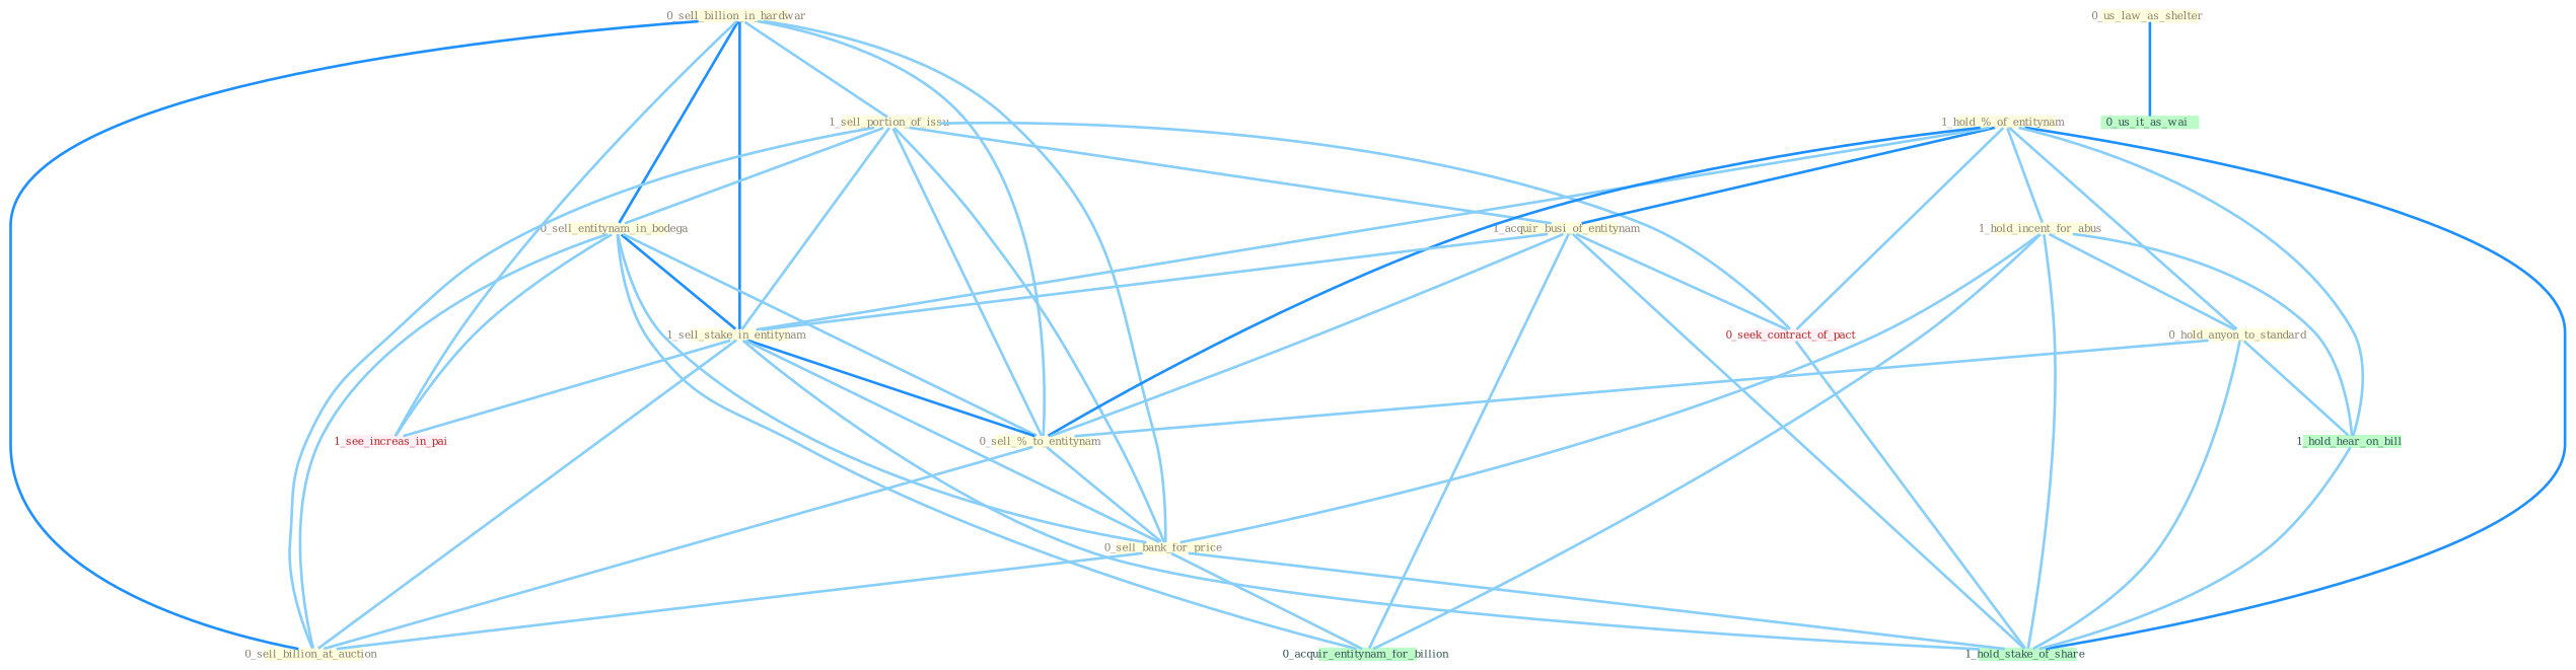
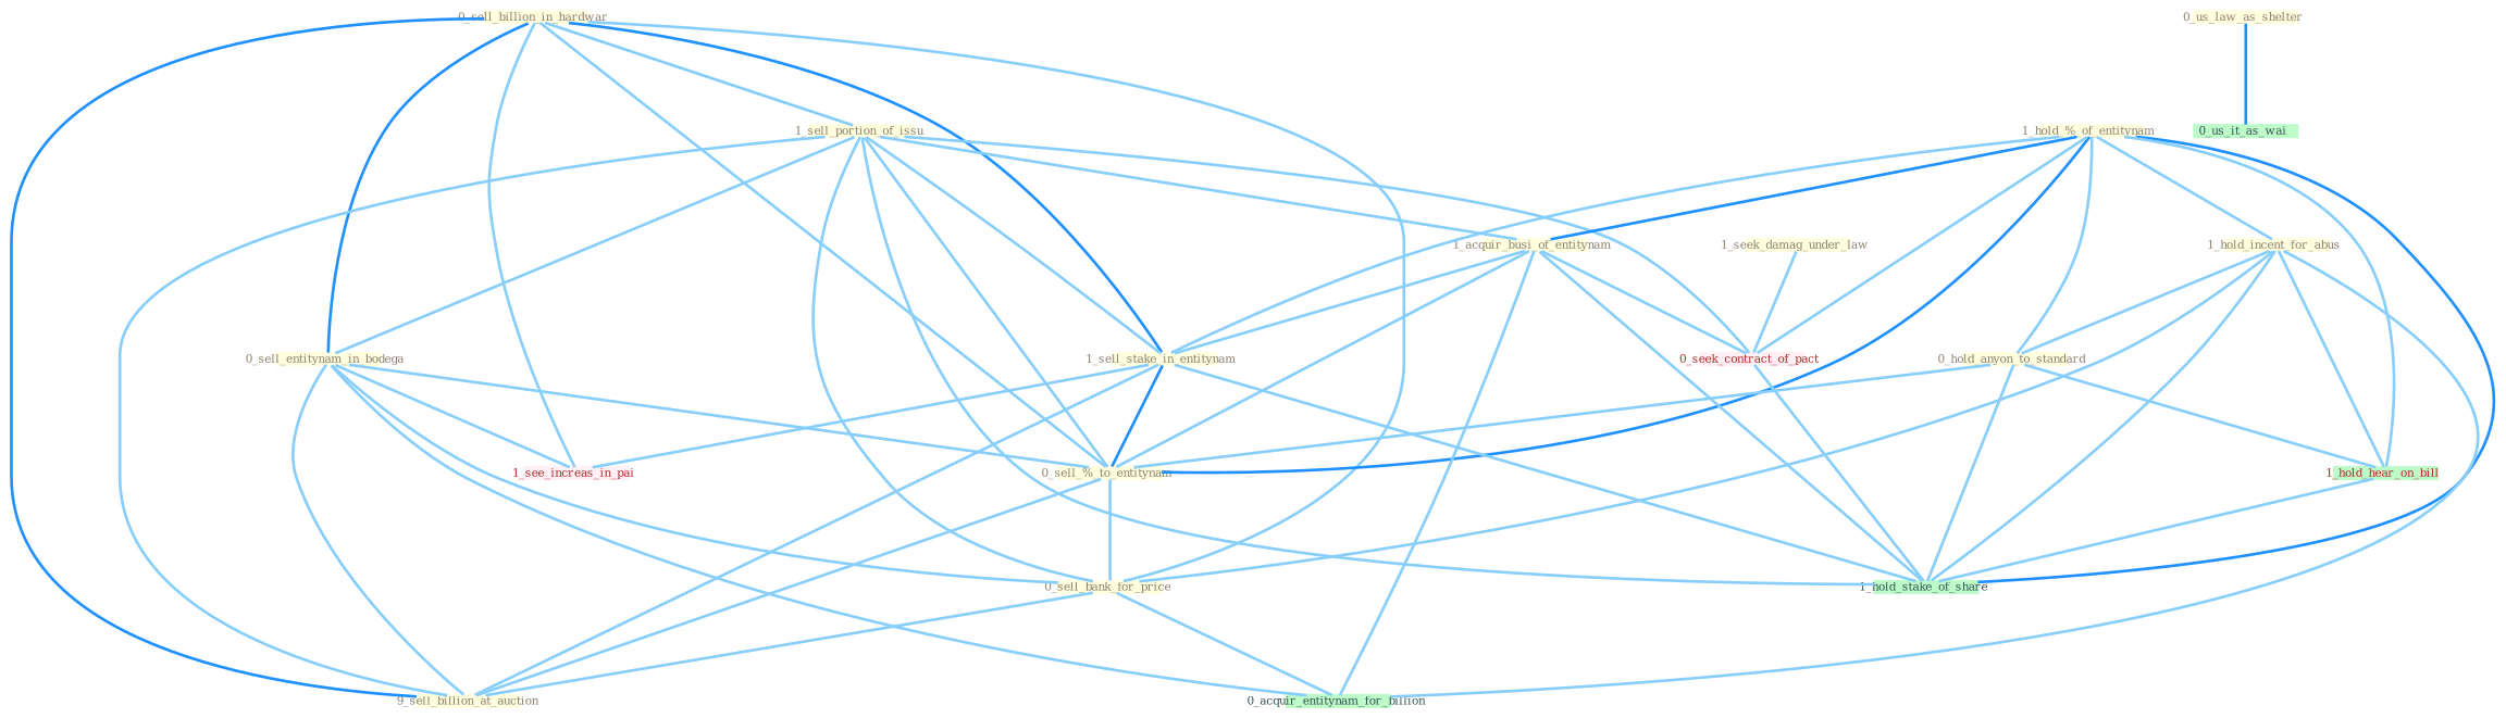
  graph {
    node [color="#ffffe0" fixedsize=true fontcolor="#8b7d6b" fontsize=4 shape=polygon style=filled]
    edge [color="#87cefa" w=1]
    "0_sell_billion_in_hardwar " [height=.06 width=.5]
    "1_sell_portion_of_issu " [height=.06 width=.5]
    "1_hold_%_of_entitynam " [height=.06 width=.5]
    "0_sell_entitynam_in_bodega " [height=.06 width=.5]
    "1_hold_incent_for_abus " [height=.06 width=.5]
    "0_hold_anyon_to_standard " [height=.06 width=.5]
    "0_us_law_as_shelter " [height=.06 width=.5]
    "1_acquir_busi_of_entitynam " [height=.06 width=.5]
+   "1_seek_damag_under_law " [height=.06 width=.5]
    "1_sell_stake_in_entitynam " [height=.06 width=.5]
    "0_sell_%_to_entitynam " [height=.06 width=.5]
    "0_sell_bank_for_price " [height=.06 width=.5]
-   "0_sell_billion_at_auction " [height=.06 width=.5]
+   "0_sell_billion_at_auction " [height=.06 width=.5 label="9_sell_billion_at_auction"]
    "0_seek_contract_of_pact " [color="#fff0f5" fontcolor="#b22222" height=.06 width=.5]
    "1_see_increas_in_pai " [color="#fff0f5" fontcolor="#b22222" height=.06 width=.5]
    "1_hold_stake_of_share " [color="#BDFCC9" fontcolor="#2f4f4f" height=.06 width=.5]
-   "1_hold_hear_on_bill " [color="#BDFCC9" fontcolor="#2f4f4f" height=.06 width=.5]
+   "1_hold_hear_on_bill " [color="#BDFCC9" fontcolor="#b22222" height=.06 width=.5]
    "0_acquir_entitynam_for_billion " [color="#BDFCC9" fontcolor="#2f4f4f" height=.06 width=.5]
    "0_us_it_as_wai " [color="#BDFCC9" fontcolor="#2f4f4f" height=.06 width=.5]
    subgraph sub_1 {
      "0_sell_billion_in_hardwar "
      "1_sell_portion_of_issu "
      "1_hold_%_of_entitynam "
      "0_sell_entitynam_in_bodega "
      "1_hold_incent_for_abus "
      "0_hold_anyon_to_standard "
      "0_us_law_as_shelter "
      "1_acquir_busi_of_entitynam "
+     "1_seek_damag_under_law "
      "1_sell_stake_in_entitynam "
      "0_sell_%_to_entitynam "
      "0_sell_bank_for_price "
      "0_sell_billion_at_auction "
    }
    subgraph sub_2 {
      "0_seek_contract_of_pact "
      "1_see_increas_in_pai "
    }
    "0_sell_billion_in_hardwar " -- "1_sell_portion_of_issu "
    "0_sell_billion_in_hardwar " -- "0_sell_entitynam_in_bodega " [color="#1e90ff" w=2]
    "0_sell_billion_in_hardwar " -- "1_sell_stake_in_entitynam " [color="#1e90ff" w=2]
    "0_sell_billion_in_hardwar " -- "0_sell_%_to_entitynam "
    "0_sell_billion_in_hardwar " -- "0_sell_bank_for_price "
    "0_sell_billion_in_hardwar " -- "0_sell_billion_at_auction " [color="#1e90ff" w=2]
    "0_sell_billion_in_hardwar " -- "1_see_increas_in_pai "
    "1_sell_portion_of_issu " -- "0_sell_entitynam_in_bodega "
    "1_sell_portion_of_issu " -- "1_acquir_busi_of_entitynam "
    "1_sell_portion_of_issu " -- "1_sell_stake_in_entitynam "
    "1_sell_portion_of_issu " -- "0_sell_%_to_entitynam "
    "1_sell_portion_of_issu " -- "0_sell_bank_for_price "
    "1_sell_portion_of_issu " -- "0_sell_billion_at_auction "
    "1_sell_portion_of_issu " -- "0_seek_contract_of_pact "
-   "0_sell_bank_for_price " -- "1_hold_stake_of_share "
+   "1_sell_portion_of_issu " -- "1_hold_stake_of_share "
    "1_hold_%_of_entitynam " -- "1_hold_incent_for_abus "
    "1_hold_%_of_entitynam " -- "0_hold_anyon_to_standard "
    "1_hold_%_of_entitynam " -- "1_acquir_busi_of_entitynam " [color="#1e90ff" w=2]
    "1_hold_%_of_entitynam " -- "1_sell_stake_in_entitynam "
    "1_hold_%_of_entitynam " -- "0_sell_%_to_entitynam " [color="#1e90ff" w=2]
    "1_hold_%_of_entitynam " -- "0_seek_contract_of_pact "
    "1_hold_%_of_entitynam " -- "1_hold_stake_of_share " [color="#1e90ff" w=2]
    "1_hold_%_of_entitynam " -- "1_hold_hear_on_bill "
-   "0_sell_entitynam_in_bodega " -- "1_sell_stake_in_entitynam " [color="#1e90ff" w=2]
    "0_sell_entitynam_in_bodega " -- "0_sell_%_to_entitynam "
    "0_sell_entitynam_in_bodega " -- "0_sell_bank_for_price "
    "0_sell_entitynam_in_bodega " -- "0_sell_billion_at_auction "
    "0_sell_entitynam_in_bodega " -- "1_see_increas_in_pai "
    "0_sell_entitynam_in_bodega " -- "0_acquir_entitynam_for_billion "
    "1_hold_incent_for_abus " -- "0_hold_anyon_to_standard "
    "1_hold_incent_for_abus " -- "0_sell_bank_for_price "
    "1_hold_incent_for_abus " -- "1_hold_stake_of_share "
    "1_hold_incent_for_abus " -- "1_hold_hear_on_bill "
    "1_hold_incent_for_abus " -- "0_acquir_entitynam_for_billion "
    "0_hold_anyon_to_standard " -- "0_sell_%_to_entitynam "
    "0_hold_anyon_to_standard " -- "1_hold_stake_of_share "
    "0_hold_anyon_to_standard " -- "1_hold_hear_on_bill "
    "0_us_law_as_shelter " -- "0_us_it_as_wai " [color="#1e90ff" w=2]
    "1_acquir_busi_of_entitynam " -- "1_sell_stake_in_entitynam "
    "1_acquir_busi_of_entitynam " -- "0_sell_%_to_entitynam "
    "1_acquir_busi_of_entitynam " -- "0_seek_contract_of_pact "
    "1_acquir_busi_of_entitynam " -- "1_hold_stake_of_share "
    "1_acquir_busi_of_entitynam " -- "0_acquir_entitynam_for_billion "
+   "1_seek_damag_under_law " -- "0_seek_contract_of_pact "
    "1_sell_stake_in_entitynam " -- "0_sell_%_to_entitynam " [color="#1e90ff" w=2]
-   "1_sell_stake_in_entitynam " -- "0_sell_bank_for_price "
    "1_sell_stake_in_entitynam " -- "0_sell_billion_at_auction "
    "1_sell_stake_in_entitynam " -- "1_see_increas_in_pai "
    "1_sell_stake_in_entitynam " -- "1_hold_stake_of_share "
    "0_sell_%_to_entitynam " -- "0_sell_bank_for_price "
    "0_sell_%_to_entitynam " -- "0_sell_billion_at_auction "
    "0_sell_bank_for_price " -- "0_sell_billion_at_auction "
    "0_sell_bank_for_price " -- "0_acquir_entitynam_for_billion "
    "0_seek_contract_of_pact " -- "1_hold_stake_of_share "
    "1_hold_hear_on_bill " -- "1_hold_stake_of_share "
  }
